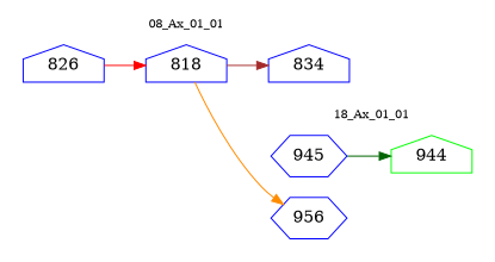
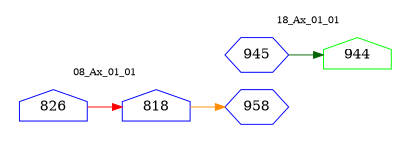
  digraph {
    rankdir=LR
    node [color=blue shape=house]
    n1 [label=826]
    n2 [label=818]
-   n3 [label=834]
    n4 [label=945 shape=hexagon]
    n5 [color=green label=944]
-   n6 [label=956 shape=hexagon]
+   n6 [label=958 shape=hexagon]
    subgraph cluster_1 {
      color=white
      fontsize=10
      label="08_Ax_01_01"
      n1
      n2
-     n3
    }
    subgraph cluster_2 {
      color=white
      fontsize=10
      label="18_Ax_01_01"
      n4
      n5
      n6
    }
    n1 -> n2 [color=red]
-   n2 -> n3 [color=brown]
    n2 -> n6 [color=darkorange]
    n4 -> n5 [color=darkgreen]
  }
